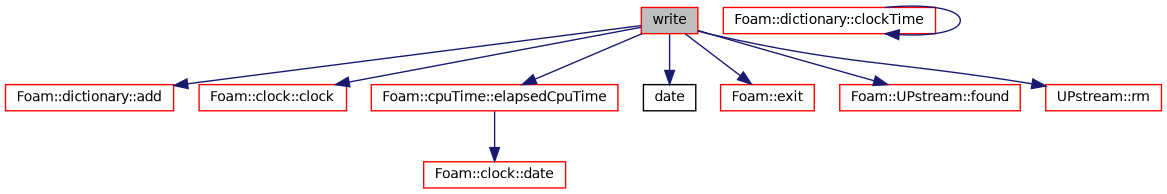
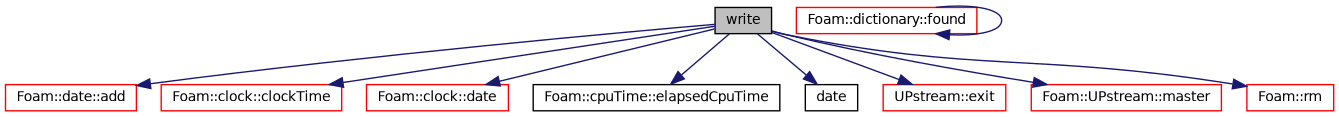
  digraph {
    rankdir=TB
    node [color=red fontname=Helvetica fontsize=10 shape=record]
    edge [color=midnightblue fontname=Helvetica fontsize=10 labelfontname=Helvetica labelfontsize=10 style=solid]
-   n1 [fillcolor=grey75 fontcolor=black height=0.2 label=write style=filled width=0.4]
-   n2 [height=0.2 label="Foam::dictionary::add" width=0.4]
-   n3 [height=0.2 label="Foam::clock::clock" width=0.4]
+   n1 [color=black fillcolor=grey75 fontcolor=black height=0.2 label=write style=filled width=0.4]
+   n2 [height=0.2 label="Foam::date::add" width=0.4]
+   n3 [height=0.2 label="Foam::clock::clockTime" width=0.4]
    n4 [height=0.2 label="Foam::clock::date" width=0.4]
-   n5 [height=0.2 label="Foam::cpuTime::elapsedCpuTime" width=0.4]
+   n5 [color=black height=0.2 label="Foam::cpuTime::elapsedCpuTime" width=0.4]
    n6 [color=black height=0.2 label=date width=0.4]
-   n7 [height=0.2 label="Foam::exit" width=0.4]
-   n8 [height=0.2 label="Foam::UPstream::found" width=0.4]
-   n9 [height=0.2 label="UPstream::rm" width=0.4]
-   n10 [height=0.2 label="Foam::dictionary::clockTime" width=0.4]
+   n7 [height=0.2 label="UPstream::exit" width=0.4]
+   n8 [height=0.2 label="Foam::UPstream::master" width=0.4]
+   n9 [height=0.2 label="Foam::rm" width=0.4]
+   n10 [height=0.2 label="Foam::dictionary::found" width=0.4]
    n1 -> n2
    n1 -> n3
-   n5 -> n4
+   n1 -> n4
    n1 -> n5
    n1 -> n6
    n1 -> n7
    n1 -> n8
    n1 -> n9
    n10 -> n10
  }
